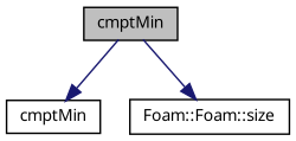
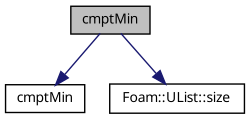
  digraph {
    rankdir=TB
    fontname="Noto Sans"
    node [color=black fontname="Noto Sans" fontsize=10 shape=record]
    edge [color=midnightblue fontname="Noto Sans" fontsize=10 labelfontname=FreeSans labelfontsize=10 style=solid]
    n1 [fillcolor=grey75 fontcolor=black height=0.2 label=cmptMin style=filled width=0.4]
    n2 [height=0.2 label=cmptMin width=0.4]
-   n3 [height=0.2 label="Foam::Foam::size" width=0.4]
+   n3 [height=0.2 label="Foam::UList::size" width=0.4]
    n1 -> n2
    n1 -> n3
  }
